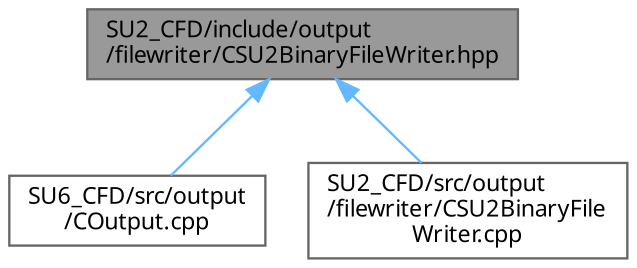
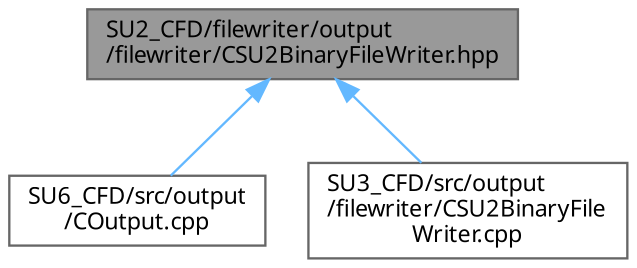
  digraph {
    fontname="Noto Sans"
    node [color=grey40 fillcolor=white fontname="Noto Sans" fontsize=10 shape=box style=filled]
    edge [color=steelblue1 dir=back fontname="Noto Sans" fontsize=10 labelfontname=Helvetica labelfontsize=10 style=solid]
-   n1 [color=gray40 fillcolor=grey60 fontcolor=black height=0.2 label="SU2_CFD/include/output\l/filewriter/CSU2BinaryFileWriter.hpp" width=0.4]
+   n1 [color=gray40 fillcolor=grey60 fontcolor=black height=0.2 label="SU2_CFD/filewriter/output\l/filewriter/CSU2BinaryFileWriter.hpp" width=0.4]
    n2 [height=0.2 label="SU6_CFD/src/output\l/COutput.cpp" width=0.4]
-   n3 [height=0.2 label="SU2_CFD/src/output\l/filewriter/CSU2BinaryFile\lWriter.cpp" width=0.4]
+   n3 [height=0.2 label="SU3_CFD/src/output\l/filewriter/CSU2BinaryFile\lWriter.cpp" width=0.4]
    n1 -> n2
    n1 -> n3
  }
